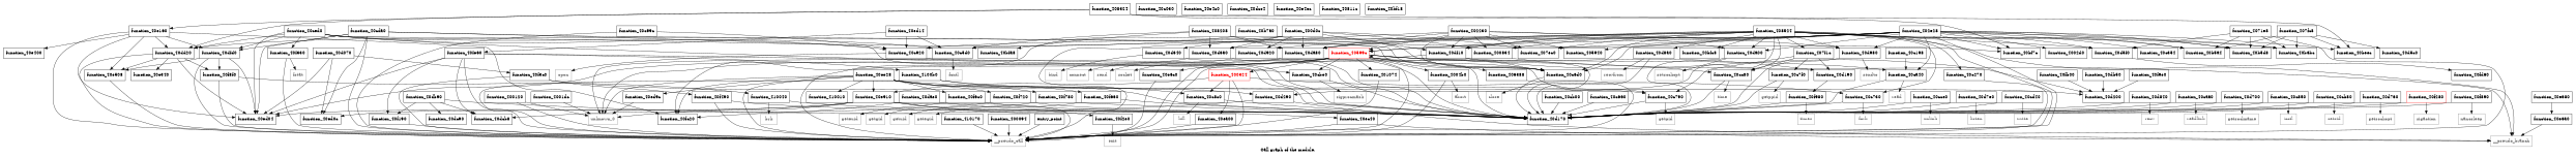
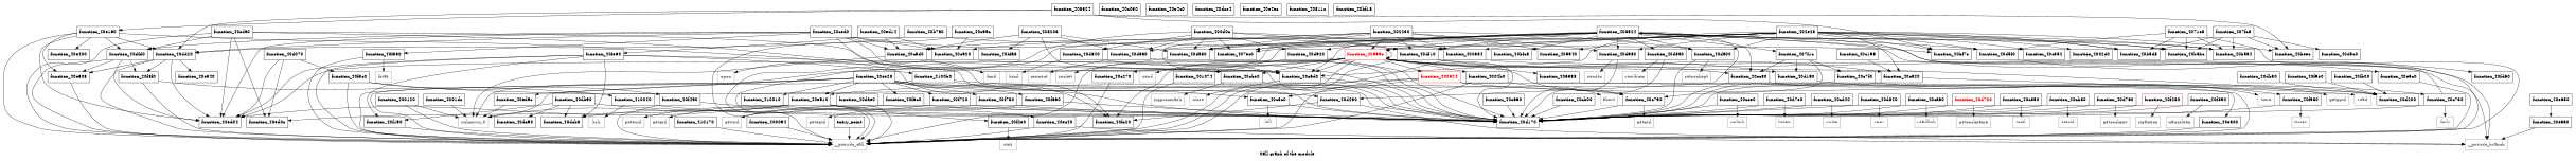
  digraph {
    label="Call graph of the module."
    node [shape=record]
    n1 [label="{function_40bfa8}"]
    n2 [label="{function_40bfc8}"]
    n3 [label="{function_40da00}"]
    n4 [label="{function_40d170}"]
    n5 [color=gray50 fontcolor=gray50 label="{setsockopt}"]
    n6 [label="{function_40cbe0}"]
    n7 [color=gray50 fontcolor=gray50 label="{sigprocmask}"]
    n8 [label="{function_40bf7c}"]
    n9 [label="{function_40d190}"]
    n10 [label="{function_40f980}"]
    n11 [color=gray50 fontcolor=gray50 label="{times}"]
    n12 [label="{function_40c030}"]
    n13 [label="{function_40c198}"]
    n14 [label="{function_40ca40}"]
    n15 [color=gray50 fontcolor=gray50 label="{read}"]
    n16 [label="{function_40cc80}"]
    n17 [color=gray50 fontcolor=gray50 label="{time}"]
    n18 [label="{function_40c270}"]
    n19 [color=gray50 fontcolor=gray50 label="{__pseudo_call}"]
    n20 [label="{function_40d980}"]
    n21 [color=gray50 fontcolor=gray50 label="{sendto}"]
    n22 [label="{function_40c354}"]
    n23 [label="{function_40c5d0}"]
    n24 [color=gray50 fontcolor=gray50 label="{unknown_0}"]
    n25 [color=gray50 fontcolor=gray50 label="{fcntl}"]
    n26 [label="{function_40c660}"]
    n27 [label="{function_40c6d0}"]
    n28 [color=gray50 fontcolor=gray50 label="{close}"]
    n29 [label="{function_40c730}"]
    n30 [color=gray50 fontcolor=gray50 label="{fork}"]
    n31 [label="{function_40d200}"]
    n32 [label="{function_40c920}"]
    n33 [color=gray50 fontcolor=gray50 label="{open}"]
    n34 [label="{function_40cce0}"]
    n35 [color=gray50 fontcolor=gray50 label="{unlink}"]
    n36 [label="{function_40d7e0}"]
    n37 [color=gray50 fontcolor=gray50 label="{listen}"]
    n38 [label="{function_40c790}"]
    n39 [color=gray50 fontcolor=gray50 label="{getpid}"]
    n40 [label="{function_40d290}"]
    n41 [label="{function_40fc20}"]
    n42 [color=gray50 fontcolor=gray50 label="{__pseudo_branch}"]
    n43 [label="{function_40d5c0}"]
    n44 [label="{function_40cd40}"]
    n45 [color=gray50 fontcolor=gray50 label="{write}"]
    n46 [label="{function_40d840}"]
    n47 [color=gray50 fontcolor=gray50 label="{recv}"]
    n48 [label="{function_40cda0}"]
    n49 [label="{function_40dfd0}"]
    n50 [label="{function_40ed04}"]
    n51 [label="{function_40ed0c}"]
    n52 [label="{function_40e508}"]
    n53 [label="{function_40f8f0}"]
    n54 [label="{function_40c99c}"]
    n55 [label="{function_40d5f0}"]
    n56 [label="{function_40fd60}"]
    n57 [label="{function_40ced0}"]
    n58 [label="{function_40df10}"]
    n59 [label="{function_40dd20}"]
    n60 [label="{function_40f330}"]
    n61 [label="{function_40e340}"]
    n62 [color=gray50 fontcolor=gray50 label="{fstat}"]
    n63 [label="{function_40d920}"]
    n64 [color=gray50 fontcolor=gray50 label="{send}"]
    n65 [label="{function_40d640}"]
    n66 [color=gray50 fontcolor=gray50 label="{bind}"]
    n67 [label="{function_40d070}"]
    n68 [label="{function_40f3c0}"]
    n69 [label="{function_40f490}"]
    n70 [label="{function_40d8a0}"]
    n71 [color=gray50 fontcolor=gray50 label="{recvfrom}"]
    n72 [label="{function_40c7f0}"]
    n73 [color=gray50 fontcolor=gray50 label="{getppid}"]
    n74 [label="{function_40d6a0}"]
    n75 [color=gray50 fontcolor=gray50 label="{connect}"]
    n76 [label="{function_40caa0}"]
    n77 [color=gray50 fontcolor=gray50 label="{readlink}"]
-   n78 [label="{function_40d700}"]
+   n78 [label="{function_40d700}" fontcolor=red]
    n79 [color=gray50 fontcolor=gray50 label="{getsockname}"]
    n80 [label="{function_40c850}"]
    n81 [color=gray50 fontcolor=gray50 label="{ioctl}"]
    n82 [label="{function_40cb00}"]
    n83 [label="{function_40c8c0}"]
    n84 [color=gray50 fontcolor=gray50 label="{kill}"]
    n85 [label="{function_40cb80}"]
    n86 [color=gray50 fontcolor=gray50 label="{setsid}"]
    n87 [label="{function_40d760}"]
    n88 [color=gray50 fontcolor=gray50 label="{getsockopt}"]
    n89 [label="{function_40da80}"]
    n90 [color=gray50 fontcolor=gray50 label="{socket}"]
    n91 [label="{function_410040}"]
    n92 [label="{function_40e160}"]
    n93 [label="{function_40e400}"]
    n94 [label="{function_40e4c0}"]
    n95 [label="{function_40dae0}"]
    n96 [label="{function_40dcb8}"]
    n97 [label="{function_40db50}"]
    n98 [label="{function_40db90}"]
    n99 [label="{function_40dc90}"]
    n100 [label="{function_40f190}"]
    n101 [label="{function_40dce4}"]
    n102 [color=gray50 fontcolor=gray50 label="{getegid}"]
    n103 [color=gray50 fontcolor=gray50 label="{geteuid}"]
    n104 [color=gray50 fontcolor=gray50 label="{getgid}"]
    n105 [color=gray50 fontcolor=gray50 label="{getuid}"]
    n106 [color=gray50 fontcolor=gray50 label="{nanosleep}"]
    n107 [color=gray50 fontcolor=gray50 label="{brk}"]
    n108 [color=gray50 fontcolor=gray50 label="{abort}"]
    n109 [label="{function_40e4ec}"]
    n110 [label="{function_40e680}"]
    n111 [label="{function_40e6a0}"]
    n112 [label="{function_40e6c0}"]
    n113 [label="{function_40e910}"]
    n114 [label="{function_40ec40}"]
    n115 [label="{function_40f2e0}"]
    n116 [color=gray50 fontcolor=gray50 label="{exit}"]
    n117 [label="{function_40ea00}"]
    n118 [label="{function_40ed14}"]
    n119 [label="{function_40fe60}"]
    n120 [label="{function_4100b0}"]
    n121 [label="{function_40ed9c}"]
    n122 [label="{function_40ee28}"]
    n123 [label="{function_40f660}"]
    n124 [label="{function_40f6c0}"]
    n125 [label="{function_40f720}"]
    n126 [label="{function_40f780}"]
    n127 [label="{function_410010}"]
    n128 [color=red label="{function_40f280}"]
    n129 [color=gray50 fontcolor=gray50 label="{sigaction}"]
    n130 [label="{function_40f890}"]
    n131 [label="{function_40f9e0}"]
    n132 [label="{function_40fb00}"]
    n133 [label="{function_410170}"]
    n134 [label="{function_400094}"]
    n135 [label="{function_400120}"]
    n136 [label="{function_4001dc}"]
    n137 [label="{entry_point}"]
    n138 [label="{function_4002d0}"]
    n139 [color=red fontcolor=red label="{function_400324}"]
    n140 [label="{function_4004b0}"]
    n141 [label="{function_4071e8}"]
    n142 [label="{function_40b5a4}"]
    n143 [label="{function_40b5d8}"]
    n144 [label="{function_40b6bc}"]
    n145 [label="{function_400834}"]
    n146 [label="{function_400d0c}"]
    n147 [label="{function_407ec0}"]
    n148 [label="{function_401074}"]
    n149 [label="{function_402230}"]
    n150 [label="{function_405940}"]
    n151 [color=red fontcolor=red label="{function_40599c}"]
    n152 [label="{function_406388}"]
    n153 [label="{function_402e28}"]
    n154 [label="{function_40beec}"]
    n155 [label="{function_407f1c}"]
    n156 [label="{function_407fc8}"]
    n157 [label="{function_40811c}"]
    n158 [label="{function_408208}"]
    n159 [label="{function_408324}"]
    n160 [label="{function_408524}"]
    n161 [label="{function_40b7a0}"]
    n162 [label="{function_40bf18}"]
    n3 -> n4
    n3 -> n5
    n6 -> n4
    n6 -> n7
    n9 -> n10
    n10 -> n4
    n10 -> n11
    n13 -> n14
    n14 -> n4
    n14 -> n15
    n16 -> n4
    n16 -> n17
    n18 -> n19
    n20 -> n4
    n20 -> n21
    n23 -> n24
    n23 -> n25
    n26 -> n4
    n27 -> n4
    n27 -> n28
    n29 -> n4
    n29 -> n30
    n32 -> n4
    n32 -> n33
    n34 -> n4
    n34 -> n35
    n36 -> n4
    n36 -> n37
    n38 -> n4
    n38 -> n39
    n40 -> n41
    n40 -> n42
    n44 -> n4
    n44 -> n45
    n46 -> n4
    n46 -> n47
    n48 -> n4
    n48 -> n19
    n48 -> n27
    n48 -> n49
    n48 -> n50
    n48 -> n51
    n49 -> n19
    n49 -> n50
    n49 -> n52
    n49 -> n53
    n52 -> n19
    n53 -> n19
    n53 -> n91
    n54 -> n19
    n54 -> n32
    n55 -> n56
    n57 -> n4
    n57 -> n23
    n57 -> n27
    n57 -> n32
    n57 -> n49
    n57 -> n50
+   n57 -> n58
    n57 -> n59
    n57 -> n60
    n58 -> n4
    n58 -> n19
    n58 -> n31
    n59 -> n19
    n59 -> n50
    n59 -> n52
    n59 -> n53
    n59 -> n61
    n60 -> n19
    n60 -> n62
    n63 -> n4
    n63 -> n64
    n65 -> n4
    n65 -> n66
    n67 -> n50
    n67 -> n51
    n67 -> n68
    n68 -> n19
    n68 -> n40
    n68 -> n69
    n69 -> n4
    n69 -> n19
    n70 -> n4
    n70 -> n71
    n72 -> n4
    n72 -> n73
    n74 -> n4
    n74 -> n75
    n76 -> n4
    n76 -> n77
    n78 -> n4
    n78 -> n79
    n80 -> n4
    n80 -> n81
    n82 -> n4
    n83 -> n4
    n83 -> n84
    n85 -> n4
    n85 -> n86
    n87 -> n4
    n87 -> n88
    n89 -> n4
    n89 -> n90
    n91 -> n4
    n91 -> n107
    n92 -> n19
    n92 -> n41
    n92 -> n49
    n92 -> n50
    n92 -> n52
    n92 -> n59
    n92 -> n93
    n95 -> n4
    n95 -> n96
    n97 -> n31
    n98 -> n4
    n98 -> n96
    n98 -> n99
    n98 -> n100
    n100 -> n19
    n110 -> n111
    n111 -> n42
    n112 -> n19
    n113 -> n19
    n113 -> n24
    n113 -> n50
    n113 -> n51
    n113 -> n114
    n113 -> n115
    n114 -> n19
    n114 -> n42
    n115 -> n116
    n117 -> n19
    n118 -> n23
    n118 -> n32
    n118 -> n119
    n119 -> n6
    n119 -> n19
    n119 -> n50
    n119 -> n96
    n119 -> n100
    n119 -> n120
    n120 -> n19
    n120 -> n38
    n120 -> n83
    n121 -> n24
    n122 -> n4
    n122 -> n19
    n122 -> n24
    n122 -> n31
    n122 -> n41
    n122 -> n113
    n122 -> n121
    n122 -> n123
    n122 -> n124
    n122 -> n125
    n122 -> n126
    n122 -> n127
    n123 -> n4
    n123 -> n102
    n124 -> n4
    n124 -> n103
    n125 -> n4
    n125 -> n104
    n126 -> n4
    n126 -> n105
    n128 -> n4
    n128 -> n129
    n130 -> n4
    n130 -> n106
    n131 -> n31
    n132 -> n31
    n133 -> n19
    n134 -> n19
    n135 -> n19
    n135 -> n24
    n136 -> n24
    n137 -> n19
    n139 -> n19
    n139 -> n29
    n139 -> n83
    n139 -> n113
    n139 -> n117
    n140 -> n19
    n140 -> n108
    n141 -> n19
    n141 -> n55
    n141 -> n142
    n141 -> n143
    n141 -> n144
    n145 -> n19
    n145 -> n42
    n146 -> n19
    n146 -> n58
    n146 -> n63
    n146 -> n65
    n146 -> n74
    n146 -> n89
    n146 -> n145
    n146 -> n147
    n148 -> n19
    n149 -> n3
    n149 -> n19
    n149 -> n20
    n149 -> n27
    n149 -> n58
    n149 -> n89
    n149 -> n145
    n149 -> n147
    n149 -> n150
    n149 -> n151
    n151 -> n6
    n151 -> n9
    n151 -> n14
    n151 -> n16
    n151 -> n19
    n151 -> n24
    n151 -> n27
    n151 -> n38
    n151 -> n41
    n151 -> n50
    n151 -> n112
    n151 -> n139
    n151 -> n140
    n151 -> n148
    n151 -> n151
    n151 -> n152
    n152 -> n19
    n153 -> n3
    n153 -> n8
    n153 -> n14
    n153 -> n19
    n153 -> n20
    n153 -> n22
    n153 -> n27
    n153 -> n32
    n153 -> n55
    n153 -> n58
    n153 -> n89
    n153 -> n138
    n153 -> n142
    n153 -> n143
    n153 -> n144
    n153 -> n145
    n153 -> n147
    n153 -> n150
    n153 -> n151
    n153 -> n154
    n155 -> n9
    n155 -> n16
    n155 -> n38
    n155 -> n72
    n156 -> n43
    n156 -> n142
    n156 -> n143
    n156 -> n144
    n156 -> n154
    n158 -> n1
    n158 -> n23
    n158 -> n27
    n158 -> n74
    n158 -> n89
    n159 -> n8
    n159 -> n59
    n159 -> n92
    n159 -> n154
    n160 -> n2
    n160 -> n3
    n160 -> n16
    n160 -> n18
    n160 -> n19
    n160 -> n20
    n160 -> n23
    n160 -> n27
-   n160 -> n29
+   n29 -> n160
    n160 -> n40
    n160 -> n42
    n160 -> n55
    n160 -> n58
    n160 -> n63
    n160 -> n70
    n160 -> n74
    n160 -> n89
    n160 -> n142
    n160 -> n143
    n160 -> n144
    n160 -> n147
    n160 -> n151
    n160 -> n155
    n161 -> n8
    n161 -> n59
  }
